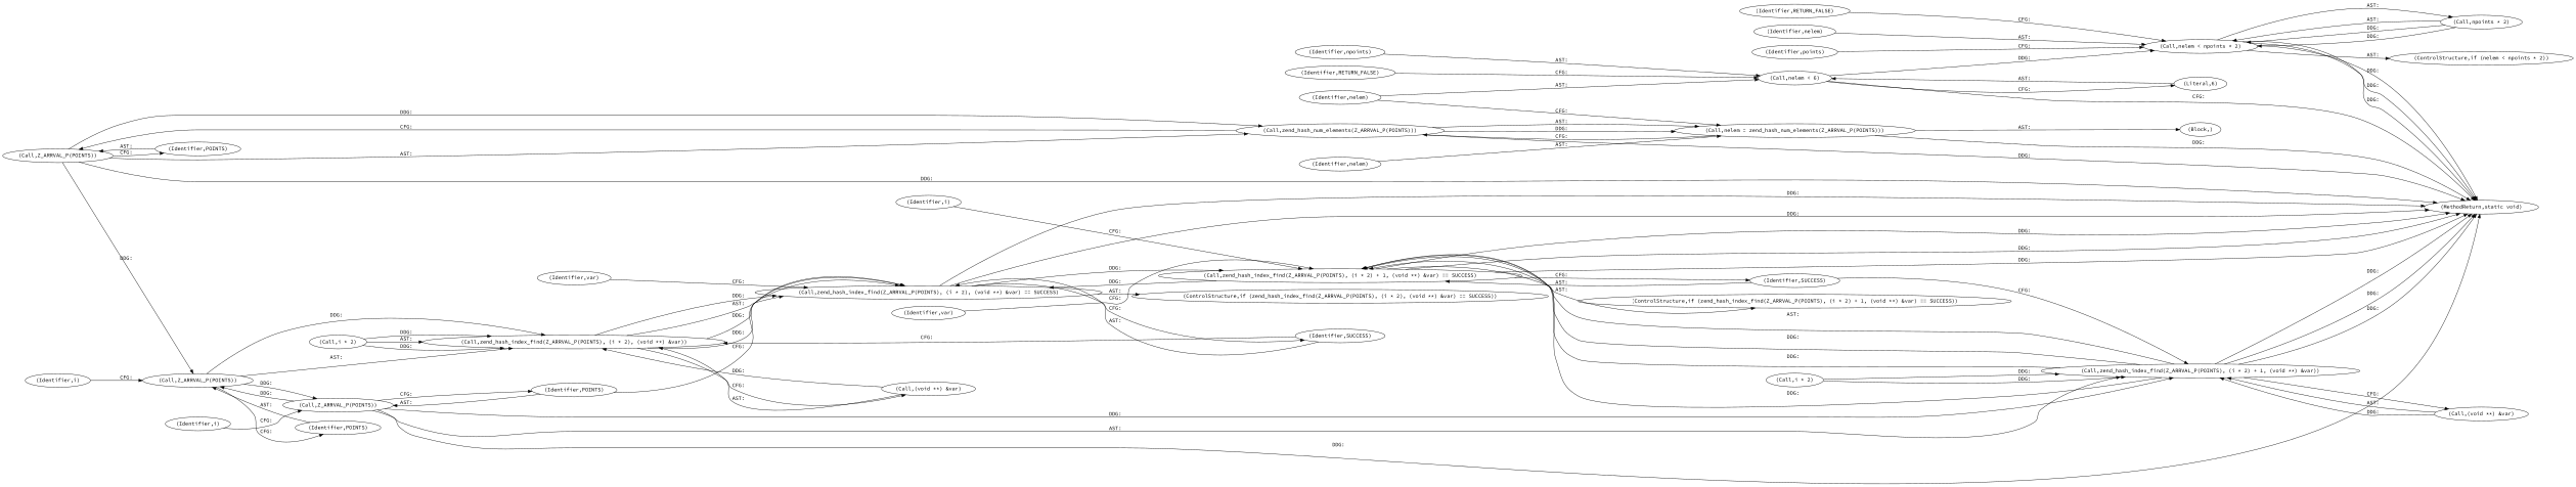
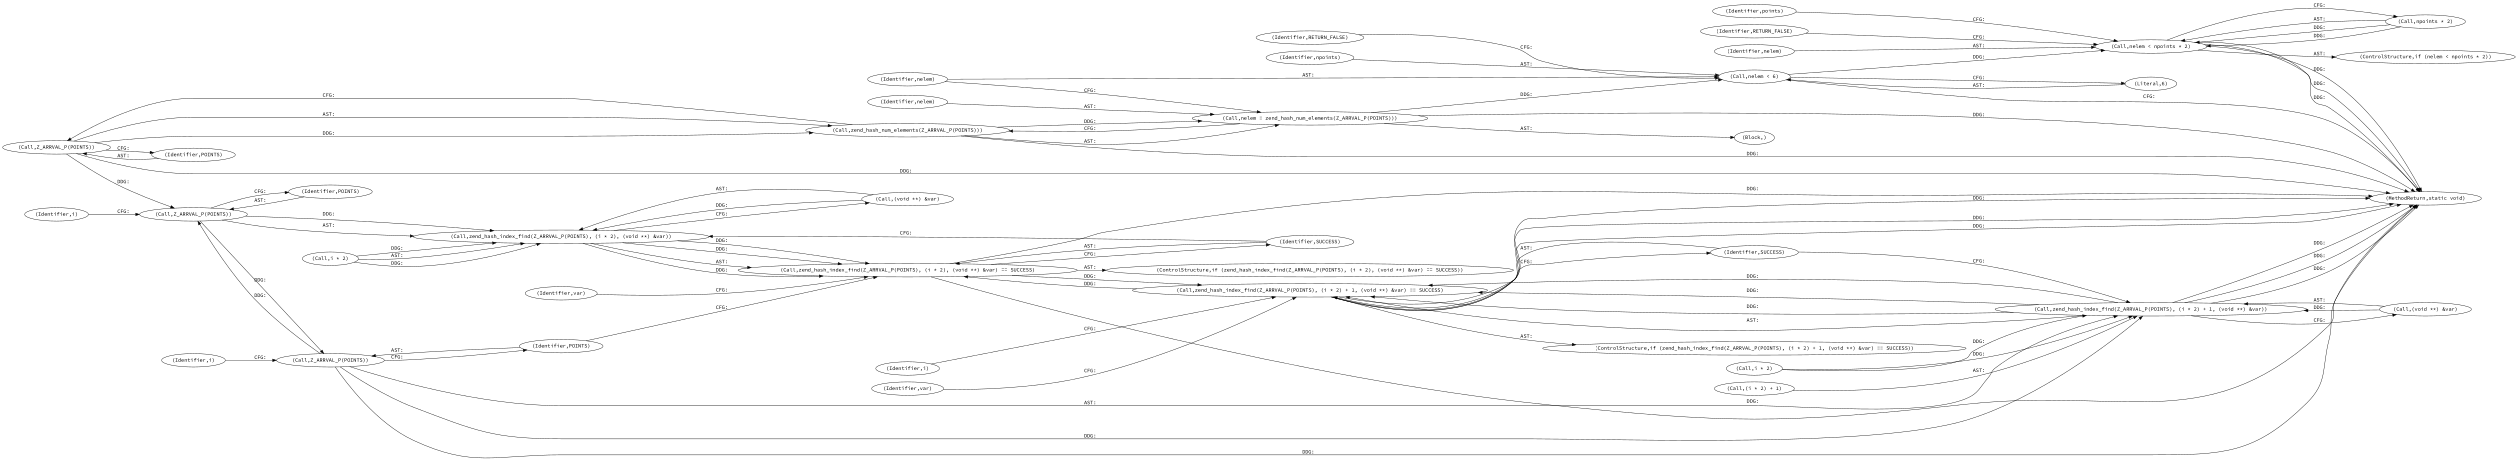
  digraph {
    fontname="Source Code Pro"
    rankdir=LR
    node [fontname="Source Code Pro"]
    edge [fontname="Source Code Pro"]
    n1 [label="(Call,Z_ARRVAL_P(POINTS))"]
    n2 [label="(Call,zend_hash_num_elements(Z_ARRVAL_P(POINTS)))"]
    n3 [label="(Call,Z_ARRVAL_P(POINTS))"]
    n4 [label="(MethodReturn,static void)"]
    n5 [label="(Identifier,POINTS)"]
    n6 [label="(Call,nelem = zend_hash_num_elements(Z_ARRVAL_P(POINTS)))"]
    n7 [label="(Call,zend_hash_index_find(Z_ARRVAL_P(POINTS), (i * 2), (void **) &var))"]
    n8 [label="(Call,Z_ARRVAL_P(POINTS))"]
    n9 [label="(Identifier,POINTS)"]
    n10 [label="(Call,nelem < 6)"]
    n11 [label="(Block,)"]
    n12 [label="(Call,nelem < npoints * 2)"]
    n13 [label="(Literal,6)"]
    n14 [label="(Call,npoints * 2)"]
    n15 [label="(ControlStructure,if (nelem < npoints * 2))"]
    n16 [label="(Call,zend_hash_index_find(Z_ARRVAL_P(POINTS), (i * 2), (void **) &var) == SUCCESS)"]
    n17 [label="(Call,(void **) &var)"]
    n18 [label="(Call,zend_hash_index_find(Z_ARRVAL_P(POINTS), (i * 2) + 1, (void **) &var))"]
    n19 [label="(Identifier,POINTS)"]
    n20 [label="(Call,zend_hash_index_find(Z_ARRVAL_P(POINTS), (i * 2) + 1, (void **) &var) == SUCCESS)"]
    n21 [label="(Identifier,SUCCESS)"]
    n22 [label="(ControlStructure,if (zend_hash_index_find(Z_ARRVAL_P(POINTS), (i * 2), (void **) &var) == SUCCESS))"]
    n23 [label="(Identifier,SUCCESS)"]
    n24 [label="(ControlStructure,if (zend_hash_index_find(Z_ARRVAL_P(POINTS), (i * 2) + 1, (void **) &var) == SUCCESS))"]
    n25 [label="(Call,(void **) &var)"]
    n26 [label="(Identifier,RETURN_FALSE)"]
    n27 [label="(Identifier,nelem)"]
    n28 [label="(Identifier,i)"]
    n29 [label="(Call,i * 2)"]
    n30 [label="(Identifier,points)"]
    n31 [label="(Identifier,i)"]
+   n32 [label="(Call,(i * 2) + 1)"]
    n33 [label="(Identifier,var)"]
    n34 [label="(Identifier,nelem)"]
    n35 [label="(Identifier,i)"]
    n36 [label="(Identifier,npoints)"]
    n37 [label="(Identifier,RETURN_FALSE)"]
    n38 [label="(Call,i * 2)"]
    n39 [label="(Identifier,var)"]
    n40 [label="(Identifier,nelem)"]
    n1 -> n2 [label="AST: "]
    n1 -> n2 [label="DDG: "]
    n1 -> n3 [label="DDG: "]
    n1 -> n4 [label="DDG: "]
    n1 -> n5 [label="CFG: "]
    n2 -> n1 [label="CFG: "]
    n2 -> n4 [label="DDG: "]
    n2 -> n6 [label="AST: "]
    n2 -> n6 [label="DDG: "]
    n3 -> n7 [label="AST: "]
    n3 -> n7 [label="DDG: "]
    n3 -> n8 [label="DDG: "]
    n3 -> n9 [label="CFG: "]
    n5 -> n1 [label="AST: "]
    n6 -> n2 [label="CFG: "]
    n6 -> n4 [label="DDG: "]
+   n6 -> n10 [label="DDG: "]
    n6 -> n11 [label="AST: "]
    n7 -> n16 [label="AST: "]
    n7 -> n16 [label="DDG: "]
    n7 -> n16 [label="DDG: "]
    n7 -> n16 [label="DDG: "]
    n7 -> n17 [label="CFG: "]
    n8 -> n3 [label="DDG: "]
    n8 -> n4 [label="DDG: "]
    n8 -> n18 [label="AST: "]
    n8 -> n18 [label="DDG: "]
    n8 -> n19 [label="CFG: "]
    n9 -> n3 [label="AST: "]
    n10 -> n4 [label="CFG: "]
    n10 -> n12 [label="DDG: "]
    n10 -> n13 [label="CFG: "]
    n12 -> n4 [label="DDG: "]
    n12 -> n4 [label="DDG: "]
    n12 -> n4 [label="DDG: "]
-   n12 -> n14 [label="AST: "]
+   n12 -> n14 [label="CFG: "]
    n12 -> n15 [label="AST: "]
    n13 -> n10 [label="AST: "]
    n14 -> n12 [label="AST: "]
    n14 -> n12 [label="DDG: "]
    n14 -> n12 [label="DDG: "]
    n16 -> n4 [label="DDG: "]
    n16 -> n4 [label="DDG: "]
    n16 -> n20 [label="DDG: "]
    n16 -> n21 [label="CFG: "]
    n16 -> n22 [label="AST: "]
    n17 -> n7 [label="AST: "]
    n17 -> n7 [label="DDG: "]
    n18 -> n4 [label="DDG: "]
    n18 -> n4 [label="DDG: "]
    n18 -> n4 [label="DDG: "]
    n18 -> n20 [label="AST: "]
    n18 -> n20 [label="DDG: "]
    n18 -> n20 [label="DDG: "]
    n18 -> n20 [label="DDG: "]
    n18 -> n25 [label="CFG: "]
    n19 -> n8 [label="AST: "]
    n19 -> n16 [label="CFG: "]
    n20 -> n4 [label="DDG: "]
    n20 -> n4 [label="DDG: "]
    n20 -> n4 [label="DDG: "]
    n20 -> n16 [label="DDG: "]
    n20 -> n23 [label="CFG: "]
    n20 -> n24 [label="AST: "]
    n21 -> n7 [label="CFG: "]
    n21 -> n16 [label="AST: "]
    n23 -> n18 [label="CFG: "]
    n23 -> n20 [label="AST: "]
    n25 -> n18 [label="AST: "]
    n25 -> n18 [label="DDG: "]
    n26 -> n10 [label="CFG: "]
    n27 -> n6 [label="CFG: "]
    n27 -> n10 [label="AST: "]
    n28 -> n3 [label="CFG: "]
    n29 -> n18 [label="DDG: "]
    n29 -> n18 [label="DDG: "]
    n30 -> n12 [label="CFG: "]
    n31 -> n8 [label="CFG: "]
+   n32 -> n18 [label="AST: "]
    n33 -> n20 [label="CFG: "]
    n34 -> n6 [label="AST: "]
    n35 -> n20 [label="CFG: "]
    n36 -> n10 [label="AST: "]
    n37 -> n12 [label="CFG: "]
    n38 -> n7 [label="AST: "]
    n38 -> n7 [label="DDG: "]
    n38 -> n7 [label="DDG: "]
    n39 -> n16 [label="CFG: "]
    n40 -> n12 [label="AST: "]
  }
